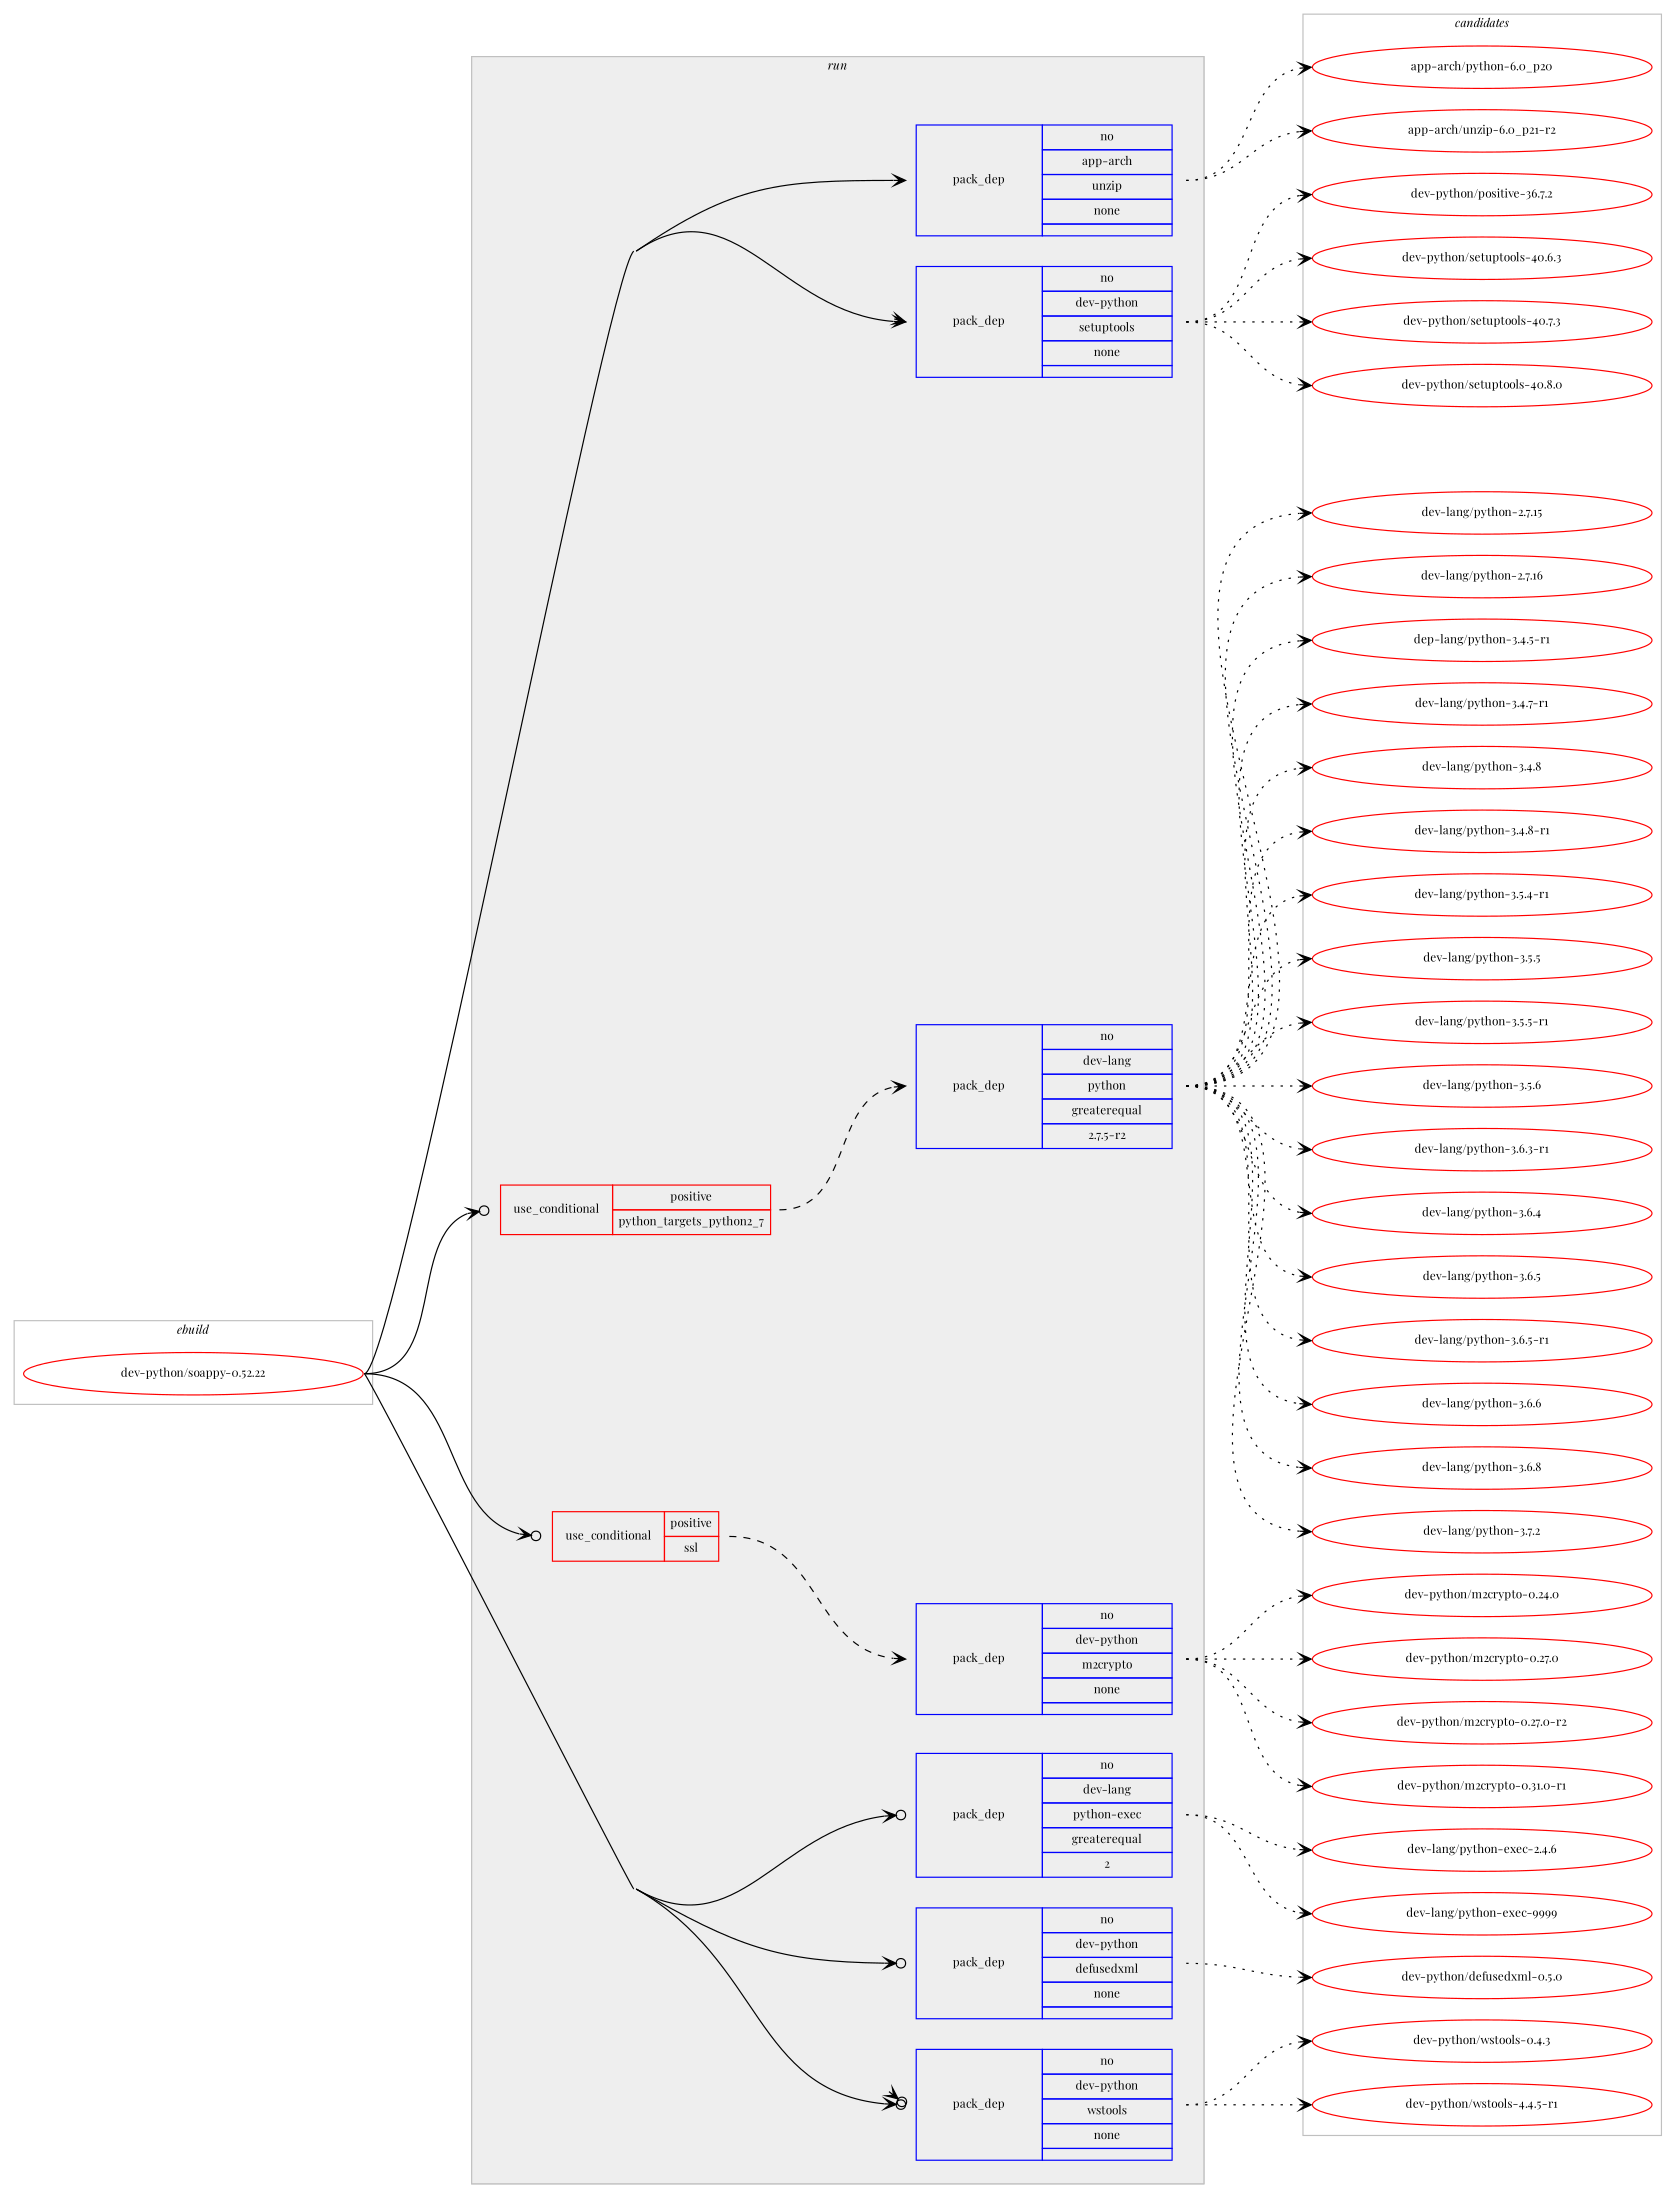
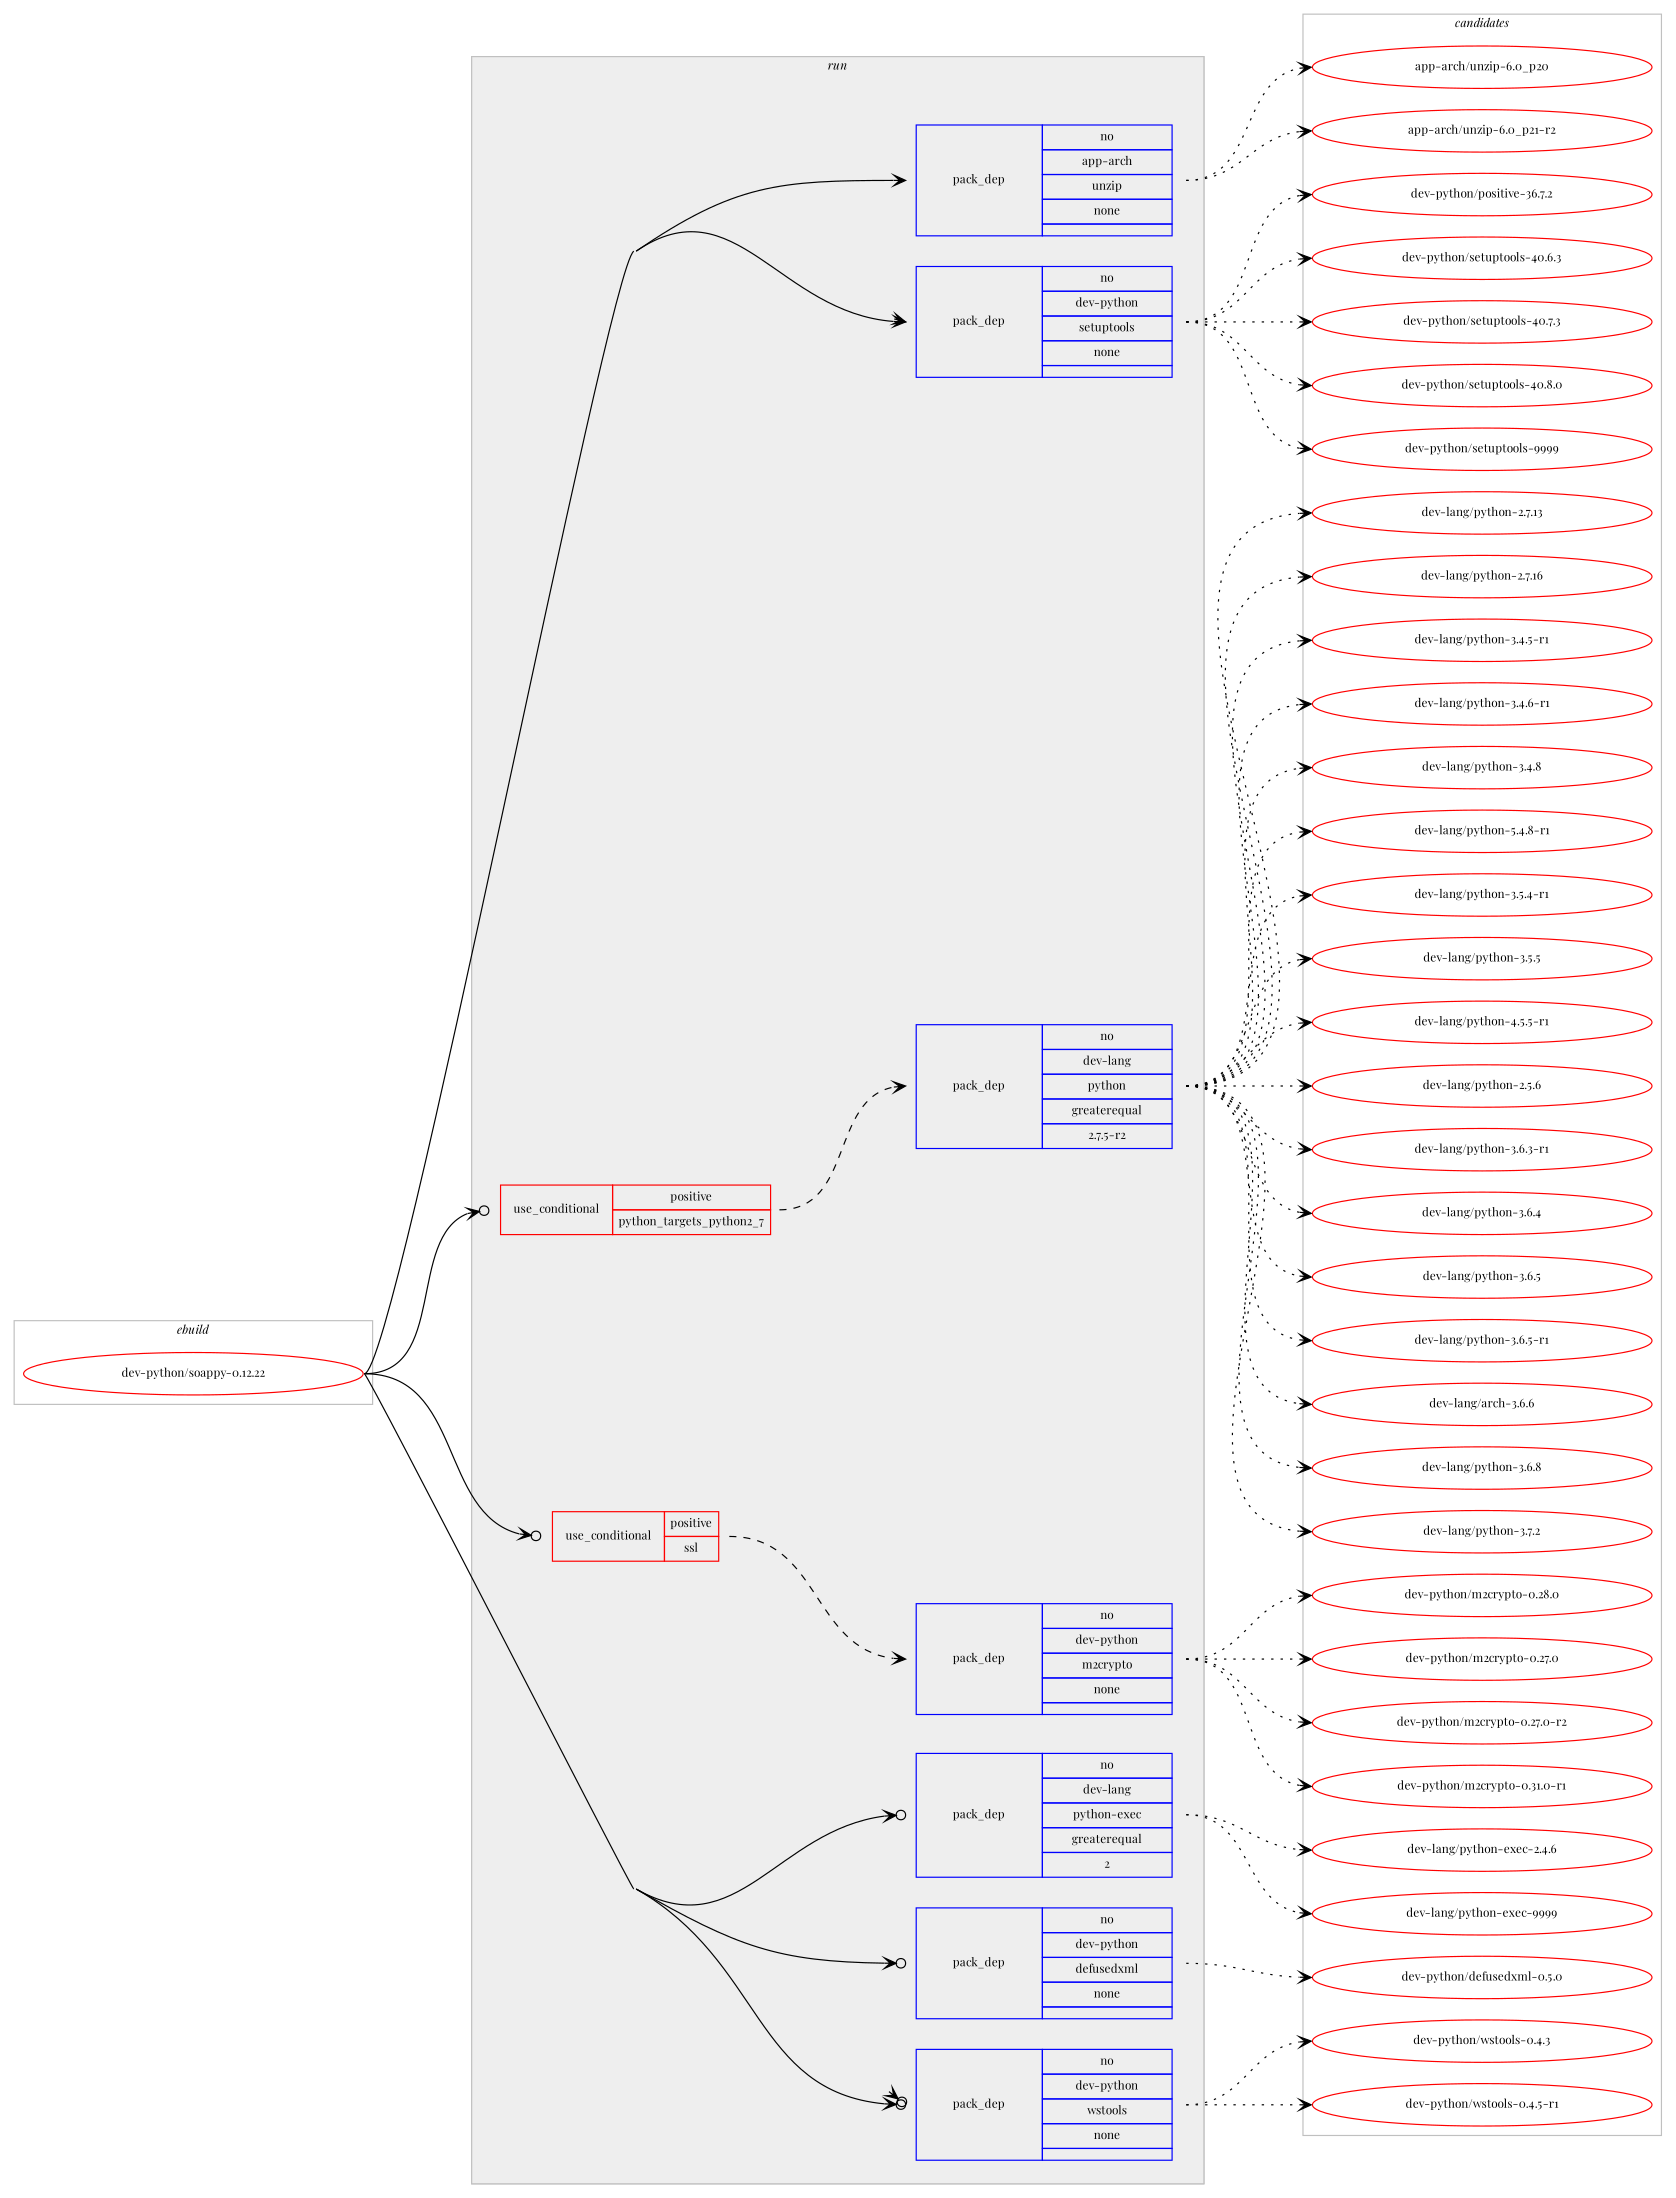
  digraph {
    compound=true
    concentrate=true
    fontname="Playfair Display"
    fontsize=10
    newrank=true
    rankdir=LR
    ranksep=1.5
    node [color=red fontname="Playfair Display" fontsize=10]
    edge [arrowhead=vee fontname="Playfair Display" headport=w style=dotted tailport=e weight=100]
-   n1 [label="dev-python/soappy-0.52.22" width=4]
+   n1 [label="dev-python/soappy-0.12.22" width=4]
    n2 [color=blue label=<<TABLE BORDER="0" CELLBORDER="1" CELLSPACING="0" CELLPADDING="4" WIDTH="220"><TR><TD ROWSPAN="6" CELLPADDING="30">pack_dep</TD></TR><TR><TD WIDTH="110">no</TD></TR><TR><TD>app-arch</TD></TR><TR><TD>unzip</TD></TR><TR><TD>none</TD></TR><TR><TD></TD></TR></TABLE>> shape=none]
    n3 [color=blue label=<<TABLE BORDER="0" CELLBORDER="1" CELLSPACING="0" CELLPADDING="4" WIDTH="220"><TR><TD ROWSPAN="6" CELLPADDING="30">pack_dep</TD></TR><TR><TD WIDTH="110">no</TD></TR><TR><TD>dev-python</TD></TR><TR><TD>setuptools</TD></TR><TR><TD>none</TD></TR><TR><TD></TD></TR></TABLE>> shape=none]
    n4 [color=blue label=<<TABLE BORDER="0" CELLBORDER="1" CELLSPACING="0" CELLPADDING="4" WIDTH="220"><TR><TD ROWSPAN="6" CELLPADDING="30">pack_dep</TD></TR><TR><TD WIDTH="110">no</TD></TR><TR><TD>dev-lang</TD></TR><TR><TD>python</TD></TR><TR><TD>greaterequal</TD></TR><TR><TD>2.7.5-r2</TD></TR></TABLE>> shape=none]
    n5 [label=<<TABLE BORDER="0" CELLBORDER="1" CELLSPACING="0" CELLPADDING="4"><TR><TD ROWSPAN="3" CELLPADDING="10">use_conditional</TD></TR><TR><TD>positive</TD></TR><TR><TD>python_targets_python2_7</TD></TR></TABLE>> shape=none]
    n6 [color=blue label=<<TABLE BORDER="0" CELLBORDER="1" CELLSPACING="0" CELLPADDING="4" WIDTH="220"><TR><TD ROWSPAN="6" CELLPADDING="30">pack_dep</TD></TR><TR><TD WIDTH="110">no</TD></TR><TR><TD>dev-python</TD></TR><TR><TD>m2crypto</TD></TR><TR><TD>none</TD></TR><TR><TD></TD></TR></TABLE>> shape=none]
    n7 [label=<<TABLE BORDER="0" CELLBORDER="1" CELLSPACING="0" CELLPADDING="4"><TR><TD ROWSPAN="3" CELLPADDING="10">use_conditional</TD></TR><TR><TD>positive</TD></TR><TR><TD>ssl</TD></TR></TABLE>> shape=none]
    n8 [color=blue label=<<TABLE BORDER="0" CELLBORDER="1" CELLSPACING="0" CELLPADDING="4" WIDTH="220"><TR><TD ROWSPAN="6" CELLPADDING="30">pack_dep</TD></TR><TR><TD WIDTH="110">no</TD></TR><TR><TD>dev-lang</TD></TR><TR><TD>python-exec</TD></TR><TR><TD>greaterequal</TD></TR><TR><TD>2</TD></TR></TABLE>> shape=none]
    n9 [color=blue label=<<TABLE BORDER="0" CELLBORDER="1" CELLSPACING="0" CELLPADDING="4" WIDTH="220"><TR><TD ROWSPAN="6" CELLPADDING="30">pack_dep</TD></TR><TR><TD WIDTH="110">no</TD></TR><TR><TD>dev-python</TD></TR><TR><TD>defusedxml</TD></TR><TR><TD>none</TD></TR><TR><TD></TD></TR></TABLE>> shape=none]
    n10 [color=blue label=<<TABLE BORDER="0" CELLBORDER="1" CELLSPACING="0" CELLPADDING="4" WIDTH="220"><TR><TD ROWSPAN="6" CELLPADDING="30">pack_dep</TD></TR><TR><TD WIDTH="110">no</TD></TR><TR><TD>dev-python</TD></TR><TR><TD>wstools</TD></TR><TR><TD>none</TD></TR><TR><TD></TD></TR></TABLE>> shape=none]
-   n11 [label="app-arch/python-6.0_p20" width=4]
+   n11 [label="app-arch/unzip-6.0_p20" width=4]
    n12 [label="app-arch/unzip-6.0_p21-r2" width=4]
    n13 [label="dev-python/positive-36.7.2" width=4]
    n14 [label="dev-python/setuptools-40.6.3" width=4]
    n15 [label="dev-python/setuptools-40.7.3" width=4]
    n16 [label="dev-python/setuptools-40.8.0" width=4]
-   n18 [label="dev-lang/python-2.7.15" width=4]
+   n17 [label="dev-python/setuptools-9999" width=4]
+   n18 [label="dev-lang/python-2.7.13" width=4]
    n19 [label="dev-lang/python-2.7.16" width=4]
-   n20 [label="dep-lang/python-3.4.5-r1" width=4]
-   n21 [label="dev-lang/python-3.4.7-r1" width=4]
+   n20 [label="dev-lang/python-3.4.5-r1" width=4]
+   n21 [label="dev-lang/python-3.4.6-r1" width=4]
    n22 [label="dev-lang/python-3.4.8" width=4]
-   n23 [label="dev-lang/python-3.4.8-r1" width=4]
+   n23 [label="dev-lang/python-5.4.8-r1" width=4]
    n24 [label="dev-lang/python-3.5.4-r1" width=4]
    n25 [label="dev-lang/python-3.5.5" width=4]
-   n26 [label="dev-lang/python-3.5.5-r1" width=4]
-   n27 [label="dev-lang/python-3.5.6" width=4]
+   n26 [label="dev-lang/python-4.5.5-r1" width=4]
+   n27 [label="dev-lang/python-2.5.6" width=4]
    n28 [label="dev-lang/python-3.6.3-r1" width=4]
    n29 [label="dev-lang/python-3.6.4" width=4]
    n30 [label="dev-lang/python-3.6.5" width=4]
    n31 [label="dev-lang/python-3.6.5-r1" width=4]
-   n32 [label="dev-lang/python-3.6.6" width=4]
+   n32 [label="dev-lang/arch-3.6.6" width=4]
    n33 [label="dev-lang/python-3.6.8" width=4]
    n34 [label="dev-lang/python-3.7.2" width=4]
-   n35 [label="dev-python/m2crypto-0.24.0" width=4]
+   n35 [label="dev-python/m2crypto-0.28.0" width=4]
    n36 [label="dev-python/m2crypto-0.27.0" width=4]
    n37 [label="dev-python/m2crypto-0.27.0-r2" width=4]
    n38 [label="dev-python/m2crypto-0.31.0-r1" width=4]
    n39 [label="dev-lang/python-exec-2.4.6" width=4]
    n40 [label="dev-lang/python-exec-9999" width=4]
    n41 [label="dev-python/defusedxml-0.5.0" width=4]
    n42 [label="dev-python/wstools-0.4.3" width=4]
-   n43 [label="dev-python/wstools-4.4.5-r1" width=4]
+   n43 [label="dev-python/wstools-0.4.5-r1" width=4]
    subgraph cluster_1 {
      color=gray
      label=<<i>ebuild</i>>
      rank=same
      n1
    }
    subgraph cluster_2 {
      color=gray
      label=<<i>dependencies</i>>
      subgraph cluster_3 {
        color=gray
        fillcolor="#eeeeee"
        label=<<i>compile</i>>
        style=filled
        subgraph sub_4 {
          color=gray
          fillcolor="#eeeeee"
          label=<<i>compile</i>>
          style=filled
          n2
        }
        subgraph sub_5 {
          color=gray
          fillcolor="#eeeeee"
          label=<<i>compile</i>>
          style=filled
          n3
        }
      }
      subgraph cluster_6 {
        color=gray
        fillcolor="#eeeeee"
        label=<<i>compile and run</i>>
        style=filled
        subgraph sub_7 {
          color=gray
          fillcolor="#eeeeee"
          label=<<i>compile and run</i>>
          style=filled
          n5
          subgraph sub_8 {
            color=gray
            fillcolor="#eeeeee"
            label=<<i>compile and run</i>>
            style=filled
            n4
          }
        }
        subgraph sub_9 {
          color=gray
          fillcolor="#eeeeee"
          label=<<i>compile and run</i>>
          style=filled
          n7
          subgraph sub_10 {
            color=gray
            fillcolor="#eeeeee"
            label=<<i>compile and run</i>>
            style=filled
            n6
          }
        }
        subgraph sub_11 {
          color=gray
          fillcolor="#eeeeee"
          label=<<i>compile and run</i>>
          style=filled
          n8
        }
        subgraph sub_12 {
          color=gray
          fillcolor="#eeeeee"
          label=<<i>compile and run</i>>
          style=filled
          n9
        }
        subgraph sub_13 {
          color=gray
          fillcolor="#eeeeee"
          label=<<i>compile and run</i>>
          style=filled
          n10
        }
      }
      subgraph cluster_14 {
        color=gray
        fillcolor="#eeeeee"
        label=<<i>run</i>>
        style=filled
      }
    }
    subgraph cluster_15 {
      color=gray
      label=<<i>candidates</i>>
      rank=same
      subgraph sub_16 {
        color=black
        label=<<i>candidates</i>>
        nodesep=1
        rank=same
        n11
        n12
      }
      subgraph sub_17 {
        color=black
        label=<<i>candidates</i>>
        nodesep=1
        rank=same
        n13
        n14
        n15
        n16
+       n17
      }
      subgraph sub_18 {
        color=black
        label=<<i>candidates</i>>
        nodesep=1
        rank=same
        n18
        n19
        n20
        n21
        n22
        n23
        n24
        n25
        n26
        n27
        n28
        n29
        n30
        n31
        n32
        n33
        n34
      }
      subgraph sub_19 {
        color=black
        label=<<i>candidates</i>>
        nodesep=1
        rank=same
        n35
        n36
        n37
        n38
      }
      subgraph sub_20 {
        color=black
        label=<<i>candidates</i>>
        nodesep=1
        rank=same
        n39
        n40
      }
      subgraph sub_21 {
        color=black
        label=<<i>candidates</i>>
        nodesep=1
        rank=same
        n41
      }
      subgraph sub_22 {
        color=black
        label=<<i>candidates</i>>
        nodesep=1
        rank=same
        n42
        n43
      }
    }
    n1 -> n2 [style=solid weight=20]
    n1 -> n3 [style=solid weight=20]
    n1 -> n5 [arrowhead=odotvee style=solid weight=20]
    n1 -> n7 [arrowhead=odotvee style=solid weight=20]
    n1 -> n8 [arrowhead=odotvee style=solid weight=20]
    n1 -> n9 [arrowhead=odotvee style=solid weight=20]
    n1 -> n10 [arrowhead=odotvee style=solid weight=20]
    n2 -> n11
    n2 -> n12
    n3 -> n13
    n3 -> n14
    n3 -> n15
    n3 -> n16
+   n3 -> n17
    n4 -> n18
    n4 -> n19
    n4 -> n20
    n4 -> n21
    n4 -> n22
    n4 -> n23
    n4 -> n24
    n4 -> n25
    n4 -> n26
    n4 -> n27
    n4 -> n28
    n4 -> n29
    n4 -> n30
    n4 -> n31
    n4 -> n32
    n4 -> n33
    n4 -> n34
    n5 -> n4 [style=dashed weight=20]
    n6 -> n35
    n6 -> n36
    n6 -> n37
    n6 -> n38
    n7 -> n6 [style=dashed weight=20]
    n8 -> n39
    n8 -> n40
    n9 -> n41
    n10 -> n42
    n10 -> n43
  }
